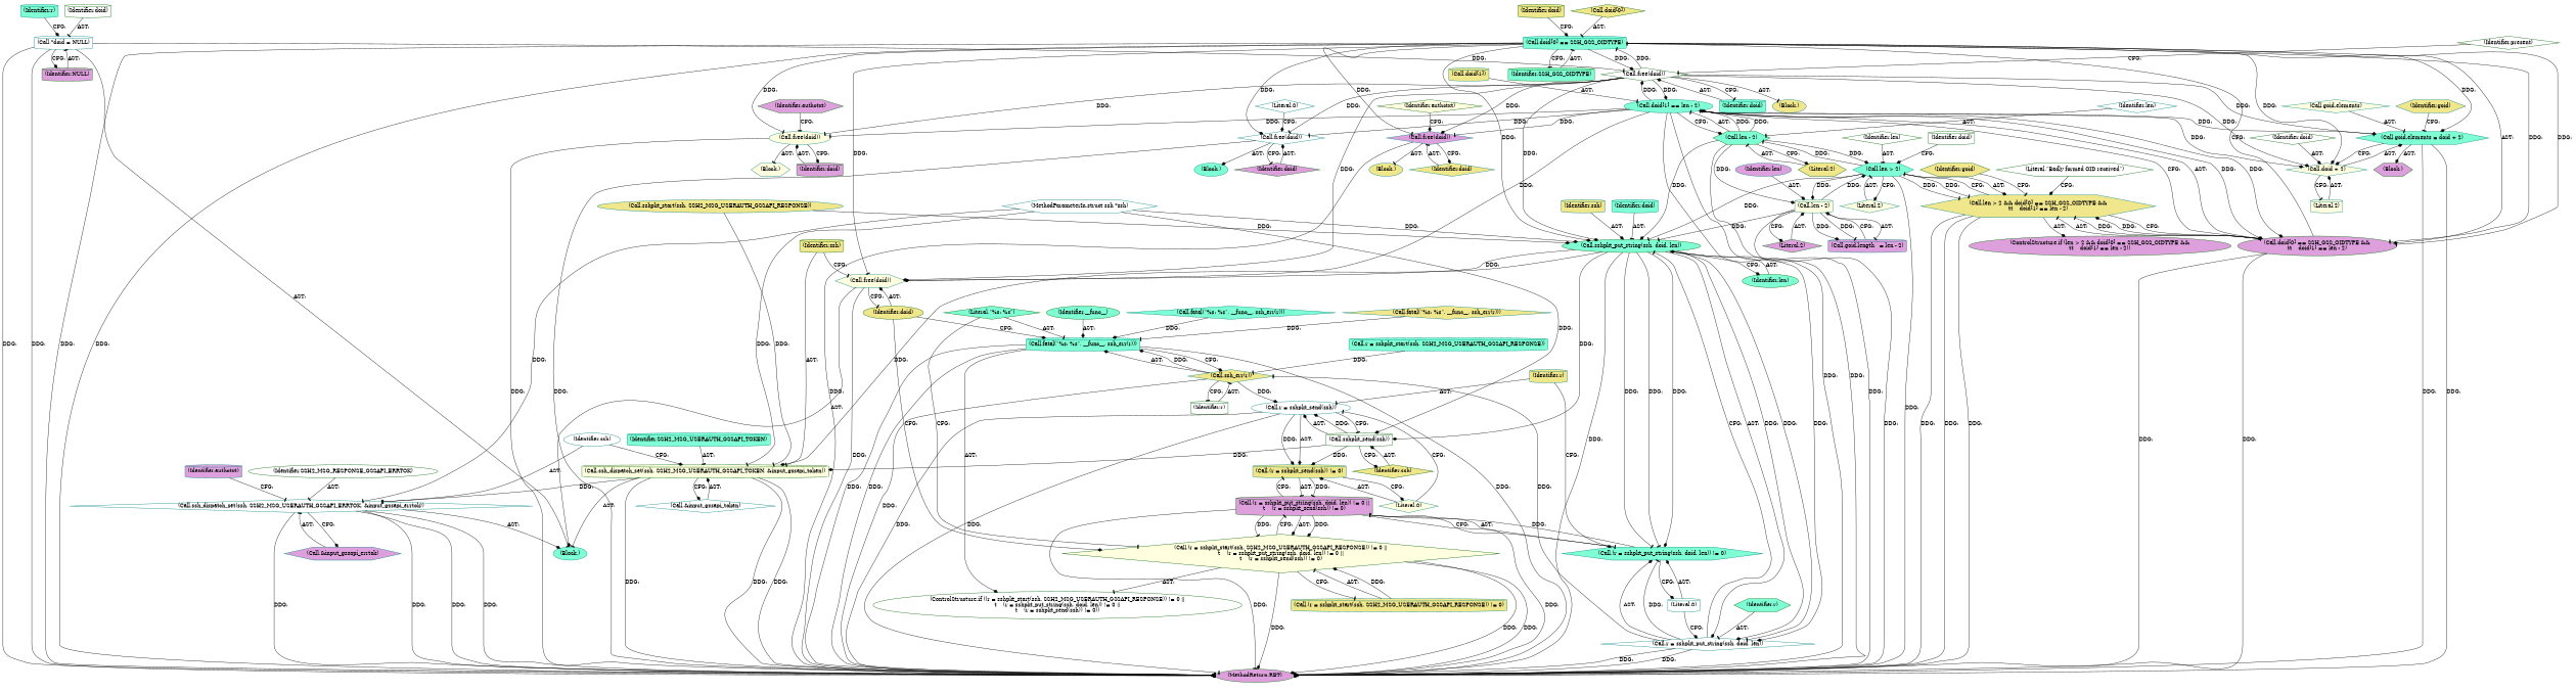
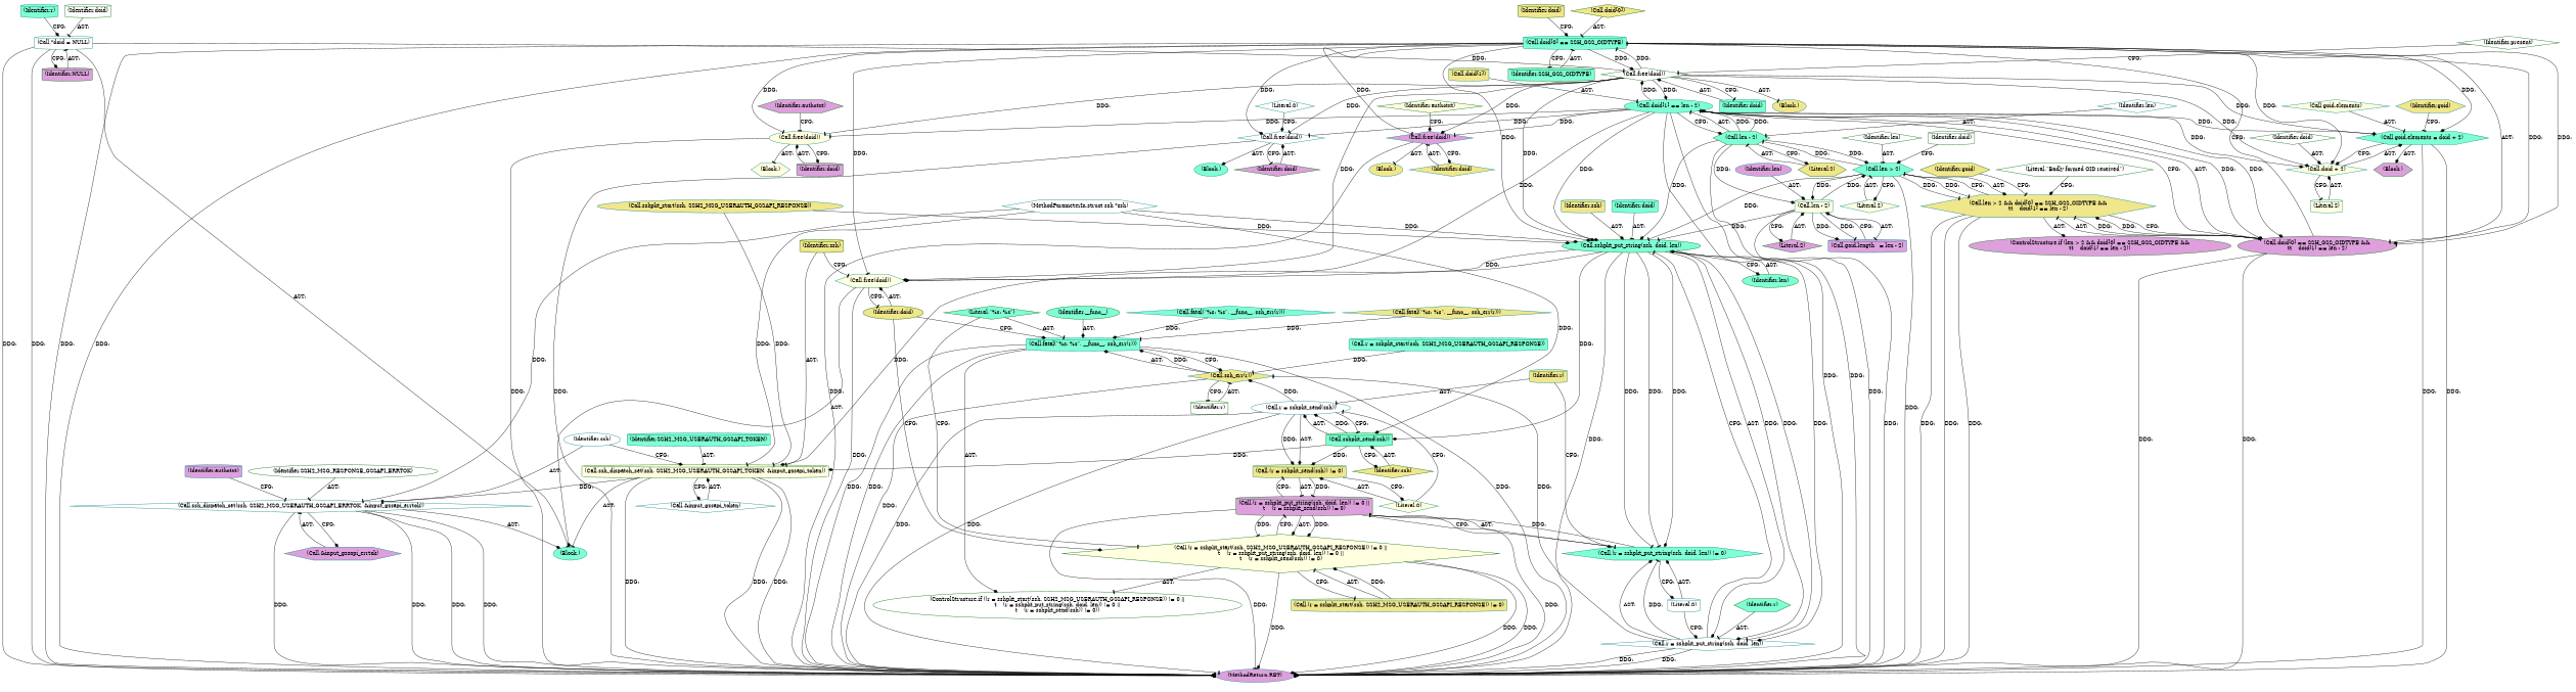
  digraph {
    node [color=teal fillcolor=white shape=cylinder style=filled]
    edge [arrowhead=diamond]
    n1 [fillcolor=aquamarine label="(Call,doid[0] == SSH_GSS_OIDTYPE)"]
    n2 [color=darkgreen label="(Call,free(doid))" shape=diamond]
    n3 [color=darkgreen fillcolor=plum label="(Call,doid[0] == SSH_GSS_OIDTYPE &&\n\t\t    doid[1] == len - 2)" shape=ellipse]
    n4 [fillcolor=aquamarine label="(Call,goid.elements = doid + 2)" shape=hexagon]
    n5 [fillcolor=lightyellow label="(Call,doid + 2)" shape=diamond]
    n6 [fillcolor=lightyellow label="(Call,free(doid))" shape=ellipse]
    n7 [label="(Call,free(doid))" shape=diamond]
    n8 [fillcolor=plum label="(Call,free(doid))" shape=diamond]
    n9 [color=darkgreen fillcolor=aquamarine label="(Call,sshpkt_put_string(ssh, doid, len))" shape=ellipse]
    n10 [fillcolor=lightyellow label="(Call,free(doid))" shape=hexagon]
-   n11 [color=darkgreen fillcolor=plum label="(MethodReturn,RET)" shape=ellipse]
+   n11 [fillcolor=plum label="(MethodReturn,RET)" shape=ellipse]
    n12 [color=darkgreen fillcolor=aquamarine label="(Identifier,SSH_GSS_OIDTYPE)"]
    n13 [fillcolor=aquamarine label="(Call,doid[1] == len - 2)" shape=ellipse]
    n14 [fillcolor=aquamarine label="(Identifier,doid)"]
    n15 [fillcolor=khaki label="(Block,)" shape=ellipse]
    n16 [fillcolor=khaki label="(Call,len > 2 && doid[0] == SSH_GSS_OIDTYPE &&\n\t\t    doid[1] == len - 2)" shape=hexagon]
    n17 [color=darkgreen fillcolor=plum label="(Block,)" shape=hexagon]
    n18 [fillcolor=lightyellow label="(Literal,2)"]
    n19 [color=darkgreen fillcolor=plum label="(Identifier,doid)"]
    n20 [fillcolor=lightyellow label="(Block,)" shape=hexagon]
    n21 [color=darkgreen fillcolor=plum label="(Identifier,doid)" shape=diamond]
    n22 [fillcolor=aquamarine label="(Block,)" shape=ellipse]
    n23 [fillcolor=khaki label="(Identifier,doid)" shape=diamond]
    n24 [fillcolor=khaki label="(Block,)" shape=ellipse]
    n25 [fillcolor=aquamarine label="(Call,(r = sshpkt_put_string(ssh, doid, len)) != 0)" shape=hexagon]
    n26 [label="(Call,r = sshpkt_put_string(ssh, doid, len))" shape=diamond]
-   n27 [color=darkgreen label="(Call,sshpkt_send(ssh))"]
+   n27 [color=darkgreen fillcolor=aquamarine label="(Call,sshpkt_send(ssh))"]
    n28 [color=darkgreen fillcolor=lightyellow label="(Call,ssh_dispatch_set(ssh, SSH2_MSG_USERAUTH_GSSAPI_TOKEN, &input_gssapi_token))"]
    n29 [color=darkgreen fillcolor=aquamarine label="(Identifier,len)" shape=ellipse]
    n30 [fillcolor=aquamarine label="(Block,)" shape=ellipse]
    n31 [color=darkgreen fillcolor=khaki label="(Identifier,doid)" shape=ellipse]
    n32 [color=darkgreen fillcolor=aquamarine label="(Call,len - 2)" shape=hexagon]
    n33 [fillcolor=aquamarine label="(Call,len > 2)" shape=hexagon]
    n34 [fillcolor=lightyellow label="(Call,len - 2)"]
    n35 [color=darkgreen fillcolor=khaki label="(Literal,2)" shape=hexagon]
    n36 [fillcolor=lightyellow label="(Literal,2)" shape=diamond]
    n37 [fillcolor=plum label="(Call,goid.length   = len - 2)"]
    n38 [color=darkgreen fillcolor=plum label="(Literal,2)" shape=diamond]
    n39 [color=darkgreen fillcolor=plum label="(ControlStructure,if (len > 2 && doid[0] == SSH_GSS_OIDTYPE &&\n\t\t    doid[1] == len - 2))" shape=ellipse]
    n40 [label="(Call,*doid = NULL)"]
    n41 [color=darkgreen fillcolor=plum label="(Identifier,NULL)"]
    n42 [color=darkgreen fillcolor=plum label="(Call,(r = sshpkt_put_string(ssh, doid, len)) != 0 ||\n\t    (r = sshpkt_send(ssh)) != 0)"]
    n43 [label="(Literal,0)"]
    n44 [fillcolor=khaki label="(Call,ssh_err(r))" shape=diamond]
    n45 [fillcolor=khaki label="(Call,(r = sshpkt_send(ssh)) != 0)"]
    n46 [label="(Call,r = sshpkt_send(ssh))" shape=ellipse]
    n47 [color=darkgreen fillcolor=khaki label="(Identifier,ssh)" shape=diamond]
    n48 [label="(Call,ssh_dispatch_set(ssh, SSH2_MSG_USERAUTH_GSSAPI_ERRTOK, &input_gssapi_errtok))" shape=diamond]
    n49 [label="(Call,&input_gssapi_token)" shape=diamond]
    n50 [color=darkgreen fillcolor=lightyellow label="(Call,(r = sshpkt_start(ssh, SSH2_MSG_USERAUTH_GSSAPI_RESPONSE)) != 0 ||\n\t    (r = sshpkt_put_string(ssh, doid, len)) != 0 ||\n\t    (r = sshpkt_send(ssh)) != 0)" shape=diamond]
    n51 [color=darkgreen label="(ControlStructure,if ((r = sshpkt_start(ssh, SSH2_MSG_USERAUTH_GSSAPI_RESPONSE)) != 0 ||\n\t    (r = sshpkt_put_string(ssh, doid, len)) != 0 ||\n\t    (r = sshpkt_send(ssh)) != 0))" shape=ellipse]
    n52 [fillcolor=khaki label="(Call,(r = sshpkt_start(ssh, SSH2_MSG_USERAUTH_GSSAPI_RESPONSE)) != 0)"]
    n53 [fillcolor=lightyellow label="(Literal,0)" shape=diamond]
    n54 [fillcolor=aquamarine label="(Call,fatal(\"%s: %s\", __func__, ssh_err(r)))"]
    n55 [color=darkgreen label="(Identifier,r)"]
    n56 [fillcolor=plum label="(Call,&input_gssapi_errtok)" shape=hexagon]
    n57 [fillcolor=plum label="(Identifier,authctxt)"]
    n58 [color=darkgreen fillcolor=lightyellow label="(Identifier,authctxt)" shape=diamond]
    n59 [color=darkgreen label="(Identifier,SSH2_MSG_RESPONSE_GSSAPI_ERRTOK)" shape=ellipse]
    n60 [label="(Identifier,len)" shape=diamond]
    n61 [color=darkgreen fillcolor=khaki label="(Identifier,goid)" shape=hexagon]
    n62 [fillcolor=aquamarine label="(Call,r = sshpkt_start(ssh, SSH2_MSG_USERAUTH_GSSAPI_RESPONSE))"]
    n63 [fillcolor=khaki label="(Identifier,ssh)"]
    n64 [fillcolor=khaki label="(Call,doid[1])"]
    n65 [color=darkgreen fillcolor=khaki label="(Identifier,doid)"]
    n66 [color=darkgreen fillcolor=aquamarine label="(Identifier,r)" shape=hexagon]
    n67 [color=darkgreen fillcolor=khaki label="(Call,doid[0])" shape=diamond]
    n68 [color=darkgreen label="(Identifier,len)" shape=diamond]
    n69 [color=darkgreen label="(Identifier,present)" shape=diamond]
    n70 [fillcolor=lightyellow label="(Call,goid.elements)" shape=diamond]
    n71 [fillcolor=aquamarine label="(Identifier,r)"]
    n72 [fillcolor=aquamarine label="(Identifier,SSH2_MSG_USERAUTH_GSSAPI_TOKEN)"]
    n73 [color=darkgreen fillcolor=aquamarine label="(Identifier,__func__)" shape=ellipse]
    n74 [fillcolor=khaki label="(Identifier,goid)" shape=hexagon]
    n75 [color=darkgreen label="(Identifier,doid)"]
    n76 [color=darkgreen fillcolor=plum label="(Identifier,authctxt)" shape=hexagon]
    n77 [color=darkgreen label="(Literal,\"Badly formed OID received\")" shape=hexagon]
    n78 [label="(Identifier,ssh)" shape=ellipse]
    n79 [label="(Literal,0)" shape=diamond]
    n80 [fillcolor=aquamarine label="(Call,fatal(\"%s: %s\", __func__, ssh_err(r)))" shape=diamond]
    n81 [color=darkgreen label="(Identifier,doid)" shape=diamond]
    n82 [fillcolor=khaki label="(Call,sshpkt_start(ssh, SSH2_MSG_USERAUTH_GSSAPI_RESPONSE))" shape=ellipse]
    n83 [fillcolor=aquamarine label="(Identifier,doid)"]
    n84 [color=darkgreen fillcolor=aquamarine label="(Literal,\"%s: %s\")" shape=diamond]
    n85 [color=darkgreen label="(Identifier,doid)"]
    n86 [fillcolor=khaki label="(Call,fatal(\"%s: %s\", __func__, ssh_err(r)))" shape=diamond]
    n87 [fillcolor=plum label="(Identifier,len)" shape=ellipse]
    n88 [color=darkgreen fillcolor=khaki label="(Identifier,ssh)"]
    n89 [label="(MethodParameterIn,struct ssh *ssh)" shape=hexagon]
    n90 [fillcolor=khaki label="(Identifier,r)"]
    n1 -> n2 [label="DDG: "]
    n1 -> n3 [label="AST: "]
    n1 -> n3 [arrowhead=tee label="DDG: "]
    n1 -> n3 [arrowhead=tee label="DDG: "]
    n1 -> n4 [label="DDG: "]
    n1 -> n5 [label="DDG: "]
    n1 -> n6 [arrowhead=tee label="DDG: "]
    n1 -> n7 [label="DDG: "]
    n1 -> n8 [arrowhead=tee label="DDG: "]
    n1 -> n9 [label="DDG: "]
    n1 -> n10 [arrowhead=tee label="DDG: "]
    n1 -> n11 [arrowhead=tee label="DDG: "]
    n1 -> n11 [label="DDG: "]
    n1 -> n12 [arrowhead=tee label="CFG: "]
    n2 -> n1 [arrowhead=tee label="DDG: "]
    n2 -> n4 [arrowhead=tee label="DDG: "]
    n2 -> n5 [label="DDG: "]
    n2 -> n6 [arrowhead=tee label="DDG: "]
    n2 -> n7 [arrowhead=tee label="DDG: "]
    n2 -> n8 [label="DDG: "]
    n2 -> n9 [label="DDG: "]
    n2 -> n10 [label="DDG: "]
    n2 -> n13 [label="DDG: "]
    n2 -> n14 [arrowhead=tee label="CFG: "]
    n2 -> n15 [arrowhead=tee label="AST: "]
    n3 -> n1 [arrowhead=tee label="CFG: "]
    n3 -> n11 [arrowhead=tee label="DDG: "]
    n3 -> n11 [arrowhead=tee label="DDG: "]
    n3 -> n13 [arrowhead=tee label="CFG: "]
    n3 -> n16 [arrowhead=tee label="AST: "]
    n3 -> n16 [arrowhead=tee label="DDG: "]
    n3 -> n16 [label="DDG: "]
    n4 -> n5 [label="CFG: "]
    n4 -> n11 [label="DDG: "]
    n4 -> n11 [label="DDG: "]
    n4 -> n17 [label="AST: "]
    n5 -> n4 [label="AST: "]
    n5 -> n18 [arrowhead=tee label="CFG: "]
    n6 -> n11 [arrowhead=tee label="DDG: "]
    n6 -> n19 [label="CFG: "]
    n6 -> n20 [arrowhead=tee label="AST: "]
    n7 -> n11 [arrowhead=tee label="DDG: "]
    n7 -> n21 [arrowhead=tee label="CFG: "]
    n7 -> n22 [label="AST: "]
    n8 -> n11 [arrowhead=tee label="DDG: "]
    n8 -> n23 [label="CFG: "]
    n8 -> n24 [arrowhead=tee label="AST: "]
    n9 -> n10 [label="DDG: "]
    n9 -> n11 [arrowhead=tee label="DDG: "]
    n9 -> n25 [arrowhead=tee label="DDG: "]
    n9 -> n25 [arrowhead=tee label="DDG: "]
    n9 -> n25 [label="DDG: "]
    n9 -> n26 [label="AST: "]
    n9 -> n26 [label="DDG: "]
    n9 -> n26 [arrowhead=tee label="DDG: "]
    n9 -> n26 [label="DDG: "]
    n9 -> n27 [label="DDG: "]
    n9 -> n28 [label="DDG: "]
    n9 -> n29 [label="CFG: "]
    n10 -> n11 [arrowhead=tee label="DDG: "]
    n10 -> n30 [label="AST: "]
    n10 -> n31 [arrowhead=tee label="CFG: "]
    n12 -> n1 [arrowhead=tee label="AST: "]
    n13 -> n2 [label="DDG: "]
    n13 -> n3 [label="AST: "]
    n13 -> n3 [label="DDG: "]
    n13 -> n3 [label="DDG: "]
    n13 -> n4 [label="DDG: "]
    n13 -> n5 [label="DDG: "]
    n13 -> n6 [arrowhead=tee label="DDG: "]
    n13 -> n7 [arrowhead=tee label="DDG: "]
    n13 -> n8 [arrowhead=tee label="DDG: "]
+   n13 -> n9 [label="DDG: "]
    n13 -> n10 [label="DDG: "]
    n13 -> n11 [label="DDG: "]
    n13 -> n11 [arrowhead=tee label="DDG: "]
    n13 -> n32 [label="CFG: "]
    n14 -> n2 [label="AST: "]
    n16 -> n3 [arrowhead=tee label="CFG: "]
    n16 -> n11 [arrowhead=tee label="DDG: "]
    n16 -> n11 [arrowhead=tee label="DDG: "]
    n16 -> n11 [label="DDG: "]
    n16 -> n33 [arrowhead=tee label="CFG: "]
    n16 -> n39 [label="AST: "]
    n18 -> n5 [label="AST: "]
    n19 -> n6 [label="AST: "]
    n21 -> n7 [label="AST: "]
    n23 -> n8 [arrowhead=tee label="AST: "]
    n25 -> n42 [arrowhead=tee label="AST: "]
    n25 -> n42 [arrowhead=tee label="DDG: "]
    n25 -> n43 [label="CFG: "]
    n26 -> n9 [arrowhead=tee label="CFG: "]
    n26 -> n11 [arrowhead=tee label="DDG: "]
    n26 -> n11 [label="DDG: "]
    n26 -> n25 [label="AST: "]
    n26 -> n25 [arrowhead=tee label="DDG: "]
    n26 -> n44 [arrowhead=tee label="DDG: "]
    n27 -> n28 [label="DDG: "]
    n27 -> n45 [label="DDG: "]
    n27 -> n46 [label="AST: "]
    n27 -> n46 [label="DDG: "]
    n27 -> n47 [label="CFG: "]
    n28 -> n11 [label="DDG: "]
    n28 -> n11 [arrowhead=tee label="DDG: "]
    n28 -> n11 [arrowhead=tee label="DDG: "]
    n28 -> n30 [arrowhead=tee label="AST: "]
    n28 -> n48 [arrowhead=tee label="DDG: "]
    n28 -> n49 [label="CFG: "]
    n29 -> n9 [label="AST: "]
    n31 -> n10 [label="AST: "]
    n31 -> n50 [label="CFG: "]
    n31 -> n54 [label="CFG: "]
    n32 -> n9 [label="DDG: "]
    n32 -> n11 [label="DDG: "]
    n32 -> n13 [arrowhead=tee label="AST: "]
    n32 -> n13 [label="DDG: "]
    n32 -> n13 [label="DDG: "]
    n32 -> n33 [label="DDG: "]
    n32 -> n34 [label="DDG: "]
    n32 -> n35 [label="CFG: "]
    n33 -> n9 [arrowhead=tee label="DDG: "]
    n33 -> n11 [arrowhead=tee label="DDG: "]
    n33 -> n16 [label="AST: "]
    n33 -> n16 [arrowhead=tee label="DDG: "]
    n33 -> n16 [arrowhead=tee label="DDG: "]
    n33 -> n32 [arrowhead=tee label="DDG: "]
    n33 -> n34 [label="DDG: "]
    n33 -> n36 [label="CFG: "]
    n34 -> n9 [arrowhead=tee label="DDG: "]
    n34 -> n11 [arrowhead=tee label="DDG: "]
    n34 -> n33 [label="DDG: "]
    n34 -> n37 [arrowhead=tee label="AST: "]
    n34 -> n37 [label="DDG: "]
    n34 -> n37 [arrowhead=tee label="DDG: "]
    n34 -> n38 [label="CFG: "]
    n35 -> n32 [arrowhead=tee label="AST: "]
    n36 -> n33 [arrowhead=tee label="AST: "]
    n37 -> n34 [label="CFG: "]
    n38 -> n34 [label="AST: "]
    n40 -> n2 [arrowhead=tee label="DDG: "]
    n40 -> n11 [label="DDG: "]
    n40 -> n11 [label="DDG: "]
    n40 -> n30 [arrowhead=tee label="AST: "]
    n40 -> n41 [label="CFG: "]
    n41 -> n40 [arrowhead=tee label="AST: "]
    n42 -> n11 [label="DDG: "]
    n42 -> n11 [arrowhead=tee label="DDG: "]
    n42 -> n25 [arrowhead=tee label="CFG: "]
    n42 -> n45 [arrowhead=tee label="CFG: "]
    n42 -> n50 [label="AST: "]
    n42 -> n50 [label="DDG: "]
    n42 -> n50 [arrowhead=tee label="DDG: "]
    n43 -> n25 [label="AST: "]
    n43 -> n26 [label="CFG: "]
    n44 -> n11 [arrowhead=tee label="DDG: "]
    n44 -> n54 [label="AST: "]
    n44 -> n54 [label="DDG: "]
    n44 -> n55 [arrowhead=tee label="CFG: "]
    n45 -> n42 [arrowhead=tee label="AST: "]
    n45 -> n42 [arrowhead=tee label="DDG: "]
    n45 -> n53 [label="CFG: "]
    n46 -> n11 [label="DDG: "]
    n46 -> n11 [arrowhead=tee label="DDG: "]
    n46 -> n27 [arrowhead=tee label="CFG: "]
-   n44 -> n46 [label="DDG: "]
+   n46 -> n44 [label="DDG: "]
    n46 -> n45 [label="AST: "]
    n46 -> n45 [label="DDG: "]
    n47 -> n27 [label="AST: "]
    n48 -> n11 [label="DDG: "]
    n48 -> n11 [arrowhead=tee label="DDG: "]
    n48 -> n11 [label="DDG: "]
    n48 -> n11 [arrowhead=tee label="DDG: "]
    n48 -> n30 [label="AST: "]
    n48 -> n56 [label="CFG: "]
    n49 -> n28 [label="AST: "]
    n50 -> n11 [label="DDG: "]
    n50 -> n11 [label="DDG: "]
    n50 -> n11 [label="DDG: "]
    n50 -> n42 [arrowhead=tee label="CFG: "]
    n50 -> n51 [arrowhead=tee label="AST: "]
    n50 -> n52 [arrowhead=tee label="CFG: "]
    n52 -> n50 [arrowhead=tee label="AST: "]
    n52 -> n50 [label="DDG: "]
    n53 -> n45 [label="AST: "]
    n53 -> n46 [arrowhead=tee label="CFG: "]
    n54 -> n11 [label="DDG: "]
    n54 -> n11 [label="DDG: "]
    n54 -> n11 [arrowhead=tee label="DDG: "]
    n54 -> n44 [label="CFG: "]
    n54 -> n51 [label="AST: "]
    n55 -> n44 [arrowhead=tee label="AST: "]
    n56 -> n48 [arrowhead=tee label="AST: "]
    n57 -> n48 [arrowhead=tee label="CFG: "]
    n58 -> n8 [label="CFG: "]
    n59 -> n48 [arrowhead=tee label="AST: "]
    n60 -> n32 [arrowhead=tee label="AST: "]
    n61 -> n16 [arrowhead=tee label="CFG: "]
    n62 -> n44 [arrowhead=tee label="DDG: "]
    n63 -> n9 [label="AST: "]
    n64 -> n13 [arrowhead=tee label="AST: "]
    n65 -> n1 [label="CFG: "]
    n66 -> n26 [arrowhead=tee label="AST: "]
    n67 -> n1 [arrowhead=tee label="AST: "]
    n68 -> n33 [arrowhead=tee label="AST: "]
    n69 -> n2 [arrowhead=tee label="CFG: "]
    n70 -> n4 [arrowhead=tee label="AST: "]
    n71 -> n40 [label="CFG: "]
    n72 -> n28 [arrowhead=tee label="AST: "]
    n73 -> n54 [label="AST: "]
    n74 -> n4 [arrowhead=tee label="CFG: "]
    n75 -> n40 [arrowhead=tee label="AST: "]
    n76 -> n6 [arrowhead=tee label="CFG: "]
    n77 -> n16 [label="CFG: "]
    n78 -> n28 [label="CFG: "]
    n78 -> n48 [arrowhead=tee label="AST: "]
    n79 -> n7 [label="CFG: "]
    n80 -> n54 [label="DDG: "]
    n81 -> n5 [label="AST: "]
    n82 -> n9 [label="DDG: "]
    n82 -> n28 [arrowhead=tee label="DDG: "]
    n83 -> n9 [arrowhead=tee label="AST: "]
    n84 -> n50 [arrowhead=tee label="CFG: "]
    n84 -> n54 [arrowhead=tee label="AST: "]
    n85 -> n33 [label="CFG: "]
    n86 -> n54 [arrowhead=tee label="DDG: "]
    n87 -> n34 [label="AST: "]
    n88 -> n10 [arrowhead=tee label="CFG: "]
    n88 -> n28 [arrowhead=tee label="AST: "]
    n89 -> n9 [label="DDG: "]
    n89 -> n27 [label="DDG: "]
    n89 -> n28 [arrowhead=tee label="DDG: "]
    n89 -> n48 [arrowhead=tee label="DDG: "]
    n90 -> n25 [label="CFG: "]
    n90 -> n46 [arrowhead=tee label="AST: "]
  }
